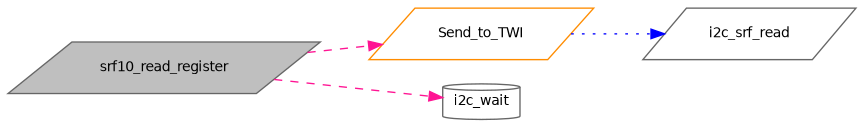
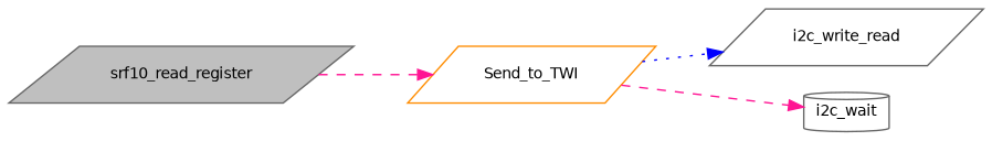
  digraph {
    rankdir=LR
    node [color=gray40 fillcolor=white fontname=Helvetica fontsize=10 shape=parallelogram style=filled]
    edge [color=deeppink fontname=Helvetica fontsize=10 labelfontname=Helvetica labelfontsize=10 style=dashed]
    n1 [fillcolor=grey75 fontcolor=black height=0.2 label=srf10_read_register width=0.4]
    n2 [color=darkorange height=0.2 label=Send_to_TWI width=0.4]
-   n3 [height=0.2 label=i2c_srf_read width=0.4]
+   n3 [height=0.2 label=i2c_write_read width=0.4]
    n4 [height=0.2 label=i2c_wait shape=cylinder width=0.4]
    n1 -> n2
    n2 -> n3 [color=blue style=dotted]
-   n1 -> n4
+   n2 -> n4
  }
